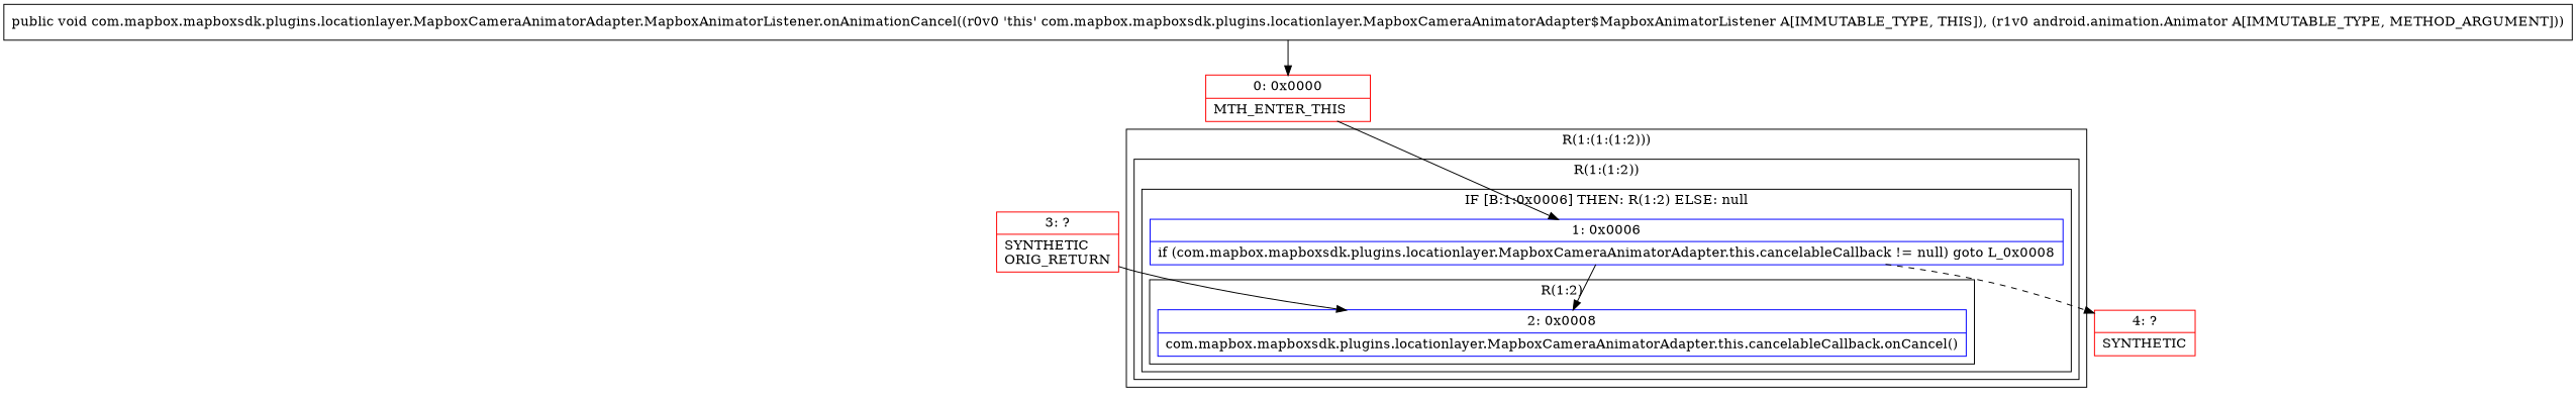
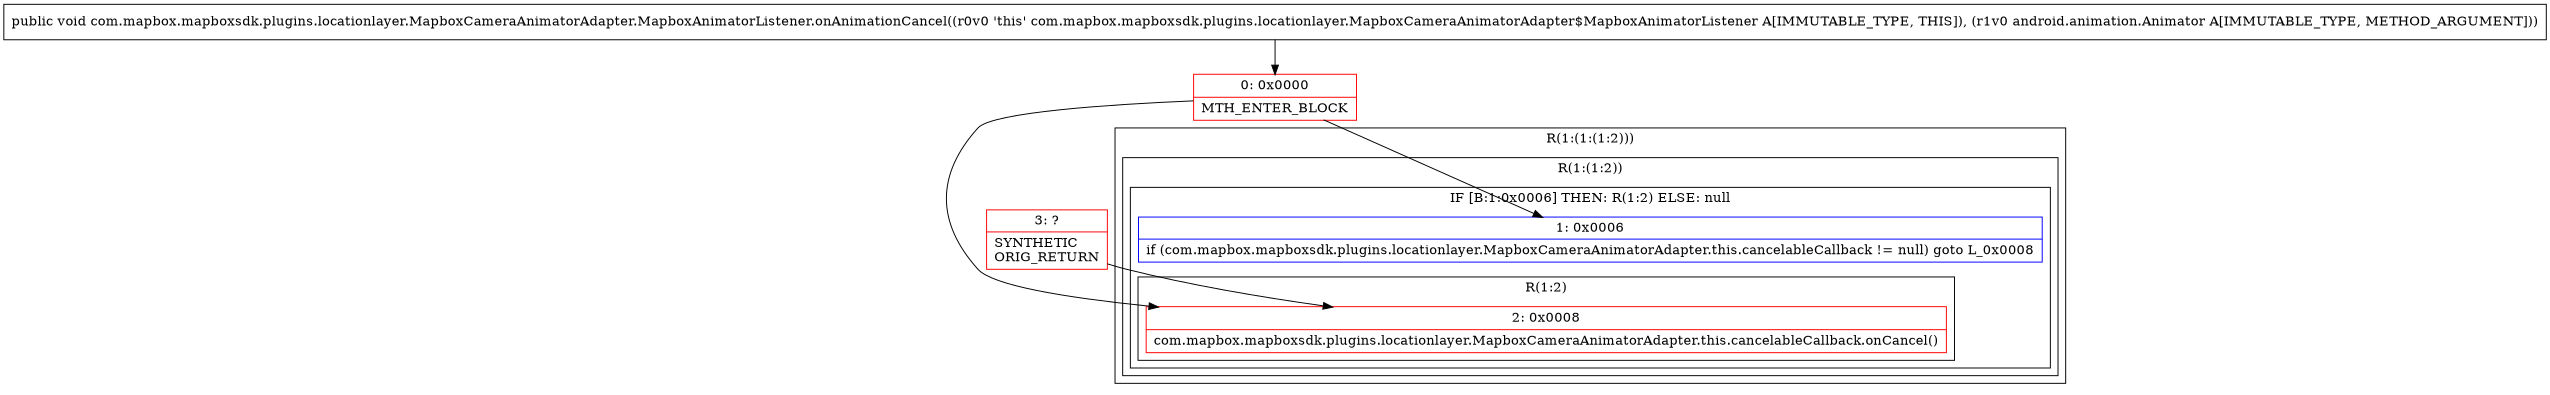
  digraph {
    node [color=red shape=record]
-   n1 [color=blue label="{2\:\ 0x0008|com.mapbox.mapboxsdk.plugins.locationlayer.MapboxCameraAnimatorAdapter.this.cancelableCallback.onCancel()\l}"]
+   n1 [label="{2\:\ 0x0008|com.mapbox.mapboxsdk.plugins.locationlayer.MapboxCameraAnimatorAdapter.this.cancelableCallback.onCancel()\l}"]
    n2 [color=blue label="{1\:\ 0x0006|if (com.mapbox.mapboxsdk.plugins.locationlayer.MapboxCameraAnimatorAdapter.this.cancelableCallback != null) goto L_0x0008\l}"]
-   n3 [label="{4\:\ ?|SYNTHETIC\l}"]
    n4 [label="{3\:\ ?|SYNTHETIC\lORIG_RETURN\l}"]
-   n5 [label="{0\:\ 0x0000|MTH_ENTER_THIS\l}"]
+   n5 [label="{0\:\ 0x0000|MTH_ENTER_BLOCK\l}"]
    n6 [label="{public void com.mapbox.mapboxsdk.plugins.locationlayer.MapboxCameraAnimatorAdapter.MapboxAnimatorListener.onAnimationCancel((r0v0 'this' com.mapbox.mapboxsdk.plugins.locationlayer.MapboxCameraAnimatorAdapter$MapboxAnimatorListener A[IMMUTABLE_TYPE, THIS]), (r1v0 android.animation.Animator A[IMMUTABLE_TYPE, METHOD_ARGUMENT])) }" color=""]
    subgraph cluster_1 {
      label="R(1:(1:(1:2)))"
      subgraph cluster_2 {
        label="R(1:(1:2))"
        subgraph cluster_3 {
          label="IF [B:1:0x0006] THEN: R(1:2) ELSE: null"
          n2
          subgraph cluster_4 {
            label="R(1:2)"
            n1
          }
        }
      }
    }
-   n2 -> n1
-   n2 -> n3 [style=dashed]
+   n5 -> n1
    n4 -> n1
    n5 -> n2
    n6 -> n5
  }
